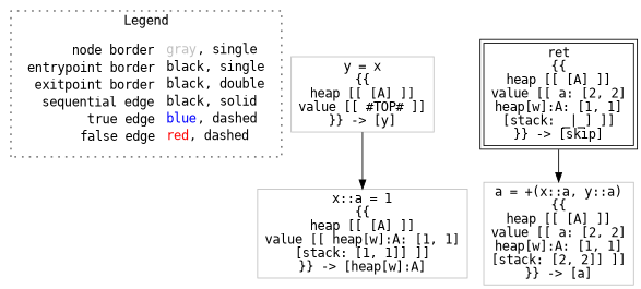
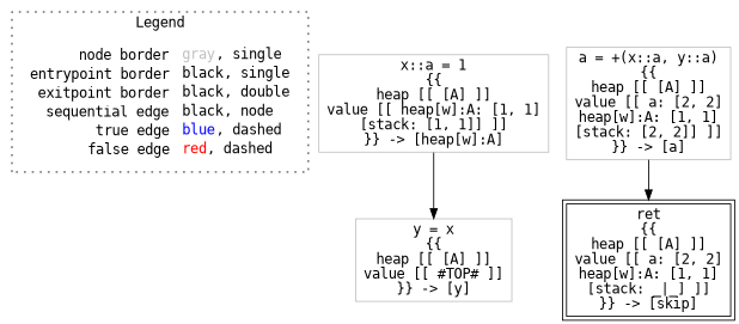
  digraph {
    fontname="DejaVu Sans Mono"
    node [fontname="DejaVu Sans Mono" shape=rect color=gray]
    edge [color=black fontname="DejaVu Sans Mono"]
-   n1 [label=<<table border="0" cellpadding="2" cellspacing="0" cellborder="0"><tr><td align="right">node border&nbsp;</td><td align="left"><font color="gray">gray</font>, single</td></tr><tr><td align="right">entrypoint border&nbsp;</td><td align="left"><font color="black">black</font>, single</td></tr><tr><td align="right">exitpoint border&nbsp;</td><td align="left"><font color="black">black</font>, double</td></tr><tr><td align="right">sequential edge&nbsp;</td><td align="left"><font color="black">black</font>, solid</td></tr><tr><td align="right">true edge&nbsp;</td><td align="left"><font color="blue">blue</font>, dashed</td></tr><tr><td align="right">false edge&nbsp;</td><td align="left"><font color="red">red</font>, dashed</td></tr></table>> shape=plaintext color=""]
+   n1 [label=<<table border="0" cellpadding="2" cellspacing="0" cellborder="0"><tr><td align="right">node border&nbsp;</td><td align="left"><font color="gray">gray</font>, single</td></tr><tr><td align="right">entrypoint border&nbsp;</td><td align="left"><font color="black">black</font>, single</td></tr><tr><td align="right">exitpoint border&nbsp;</td><td align="left"><font color="black">black</font>, double</td></tr><tr><td align="right">sequential edge&nbsp;</td><td align="left"><font color="black">black</font>, node</td></tr><tr><td align="right">true edge&nbsp;</td><td align="left"><font color="blue">blue</font>, dashed</td></tr><tr><td align="right">false edge&nbsp;</td><td align="left"><font color="red">red</font>, dashed</td></tr></table>> shape=plaintext color=""]
    n2 [label=<y = x<BR/>{{<BR/>heap [[ [A] ]]<BR/>value [[ #TOP# ]]<BR/>}} -&gt; [y]>]
    n3 [label=<x::a = 1<BR/>{{<BR/>heap [[ [A] ]]<BR/>value [[ heap[w]:A: [1, 1]<BR/>[stack: [1, 1]] ]]<BR/>}} -&gt; [heap[w]:A]>]
    n4 [label=<a = +(x::a, y::a)<BR/>{{<BR/>heap [[ [A] ]]<BR/>value [[ a: [2, 2]<BR/>heap[w]:A: [1, 1]<BR/>[stack: [2, 2]] ]]<BR/>}} -&gt; [a]>]
    n5 [color=black label=<ret<BR/>{{<BR/>heap [[ [A] ]]<BR/>value [[ a: [2, 2]<BR/>heap[w]:A: [1, 1]<BR/>[stack: _|_] ]]<BR/>}} -&gt; [skip]> peripheries=2]
    subgraph cluster_1 {
      label=Legend
      style=dotted
      n1
    }
-   n2 -> n3
-   n5 -> n4
+   n3 -> n2
+   n4 -> n5
  }
